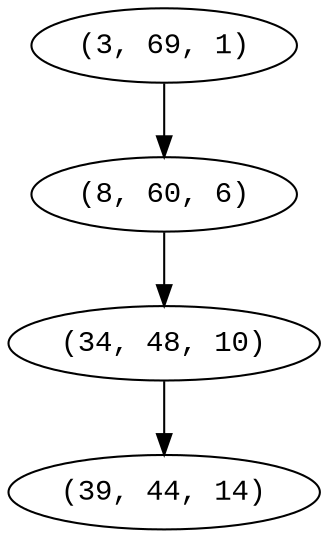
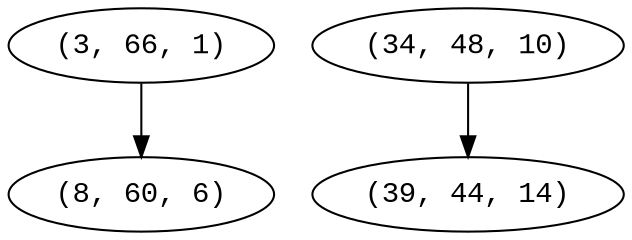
  digraph {
    fontname="Liberation Mono"
    node [fontname="Liberation Mono"]
    edge [fontname="Liberation Mono"]
-   "(3, 66, 1)" [label="(3, 69, 1)"]
+   "(3, 66, 1)"
    "(8, 60, 6)"
    "(34, 48, 10)"
    n4 [label="(39, 44, 14)"]
    "(3, 66, 1)" -> "(8, 60, 6)"
-   "(8, 60, 6)" -> "(34, 48, 10)"
    "(34, 48, 10)" -> n4
  }
